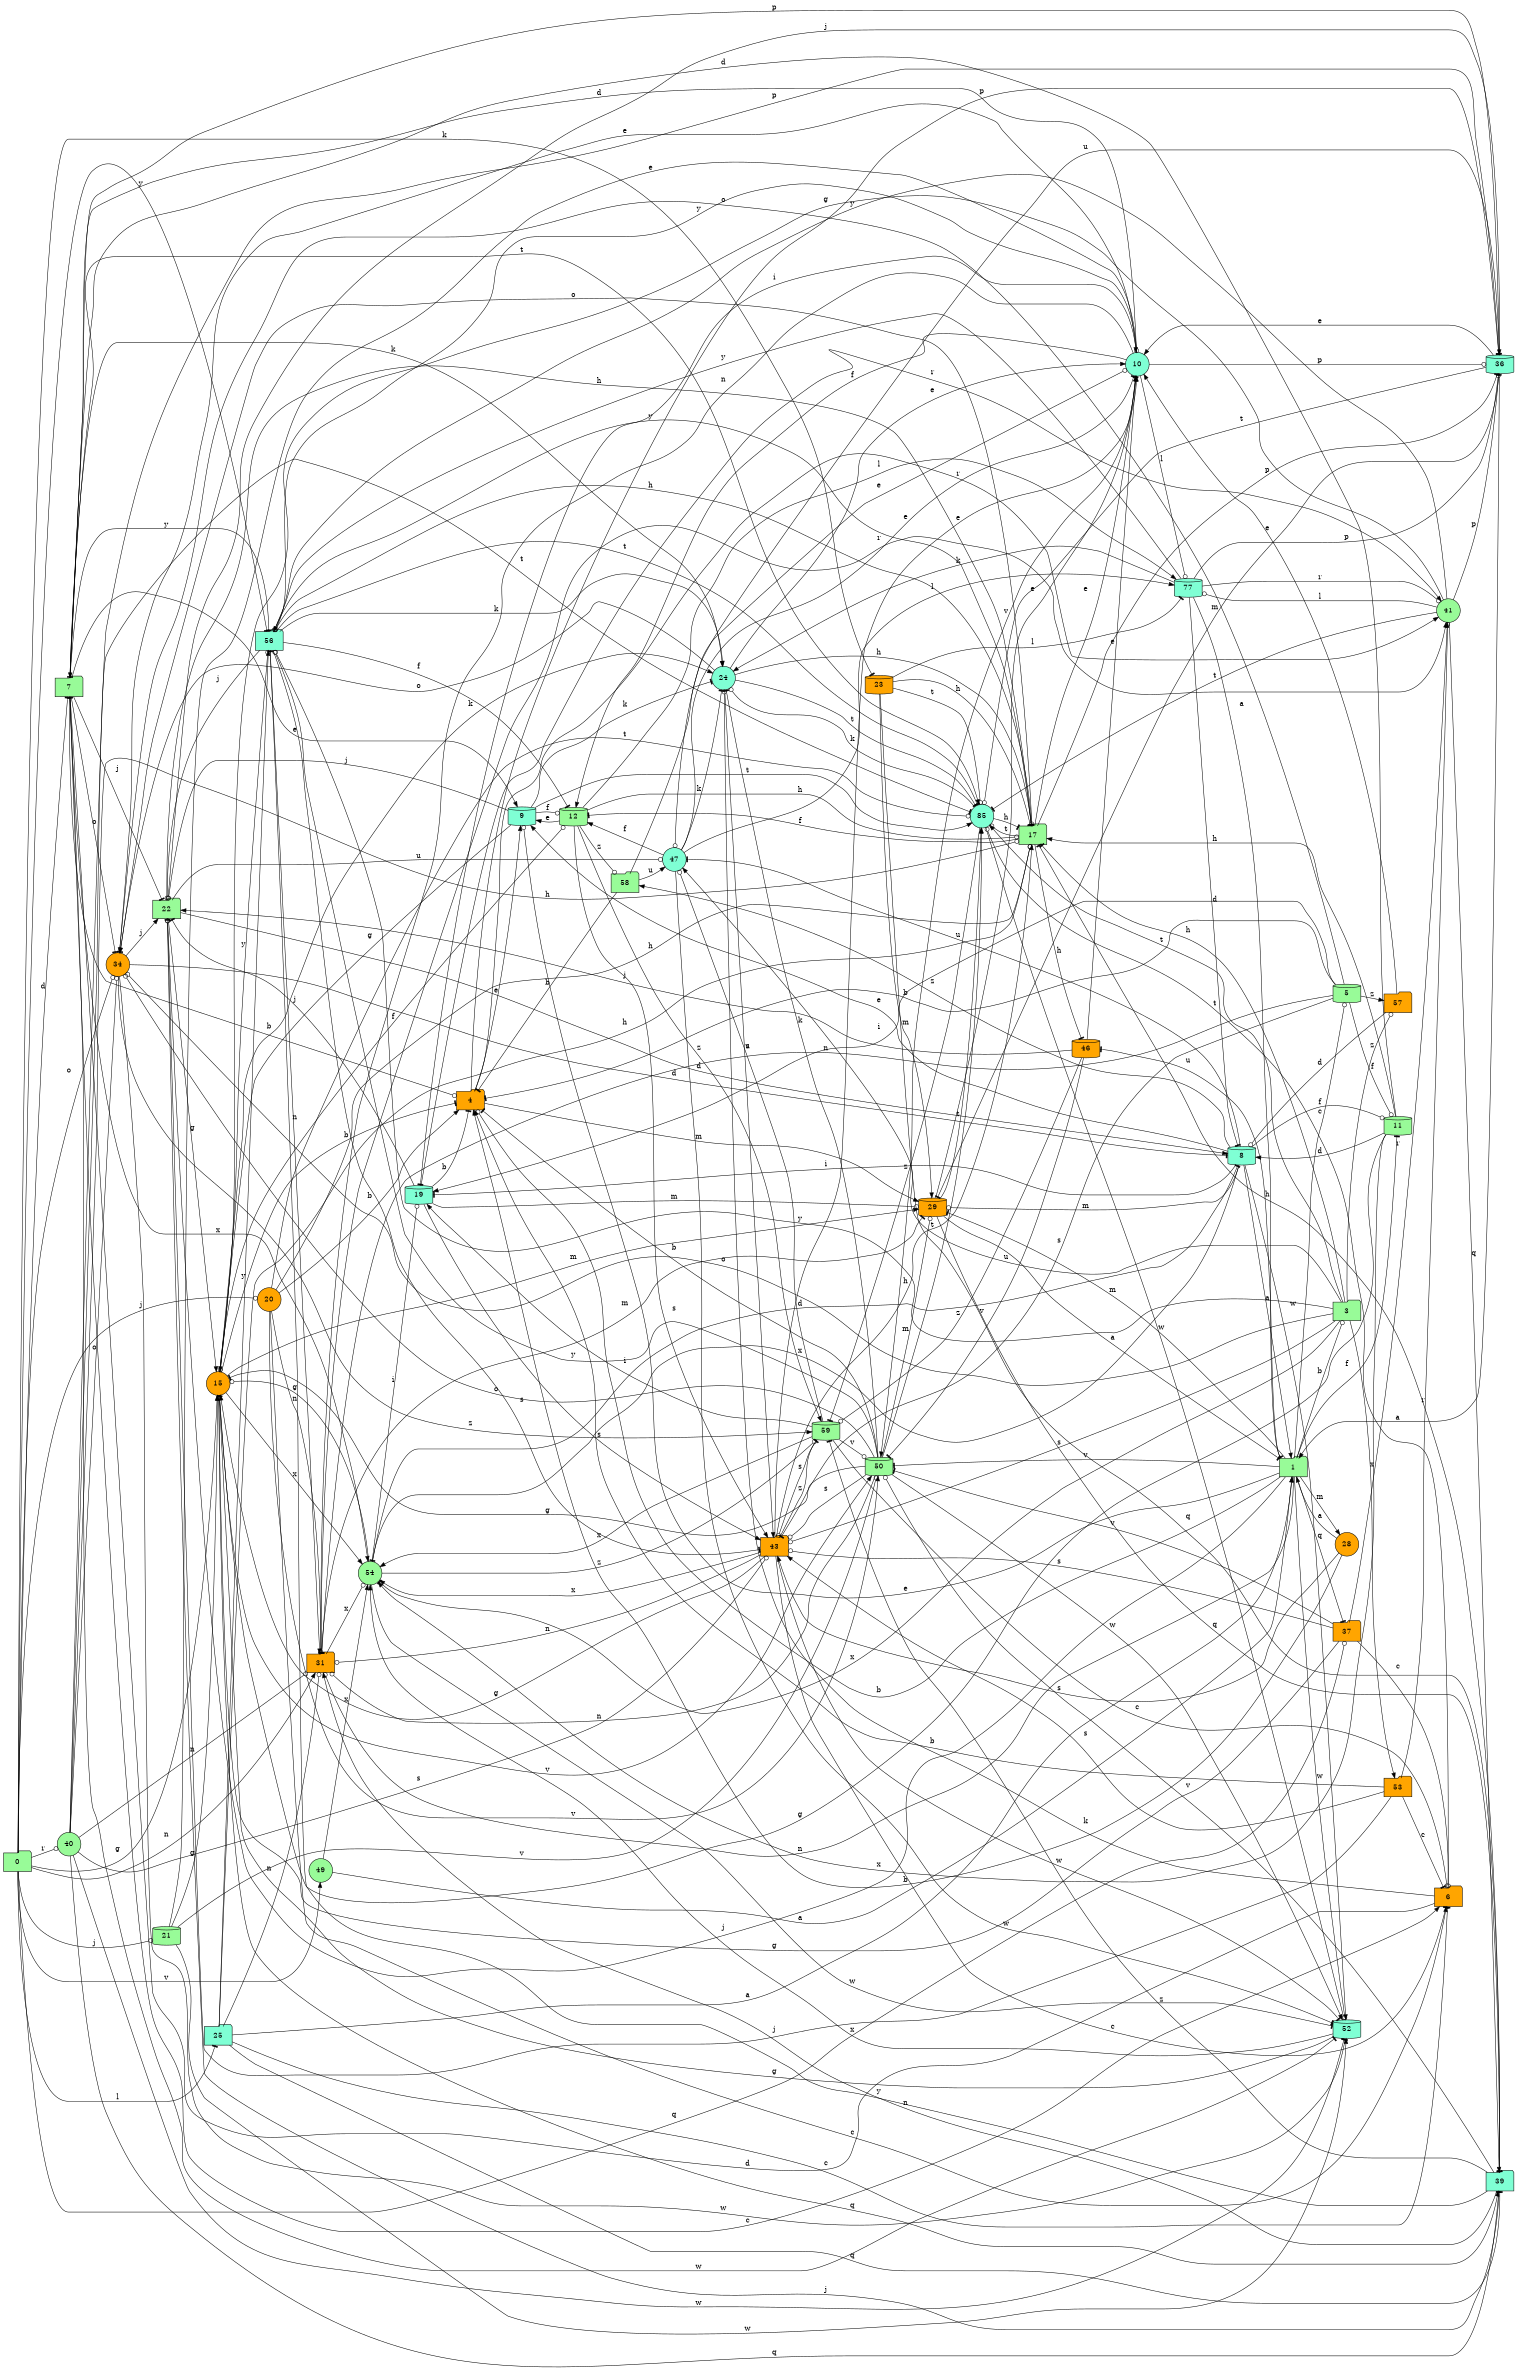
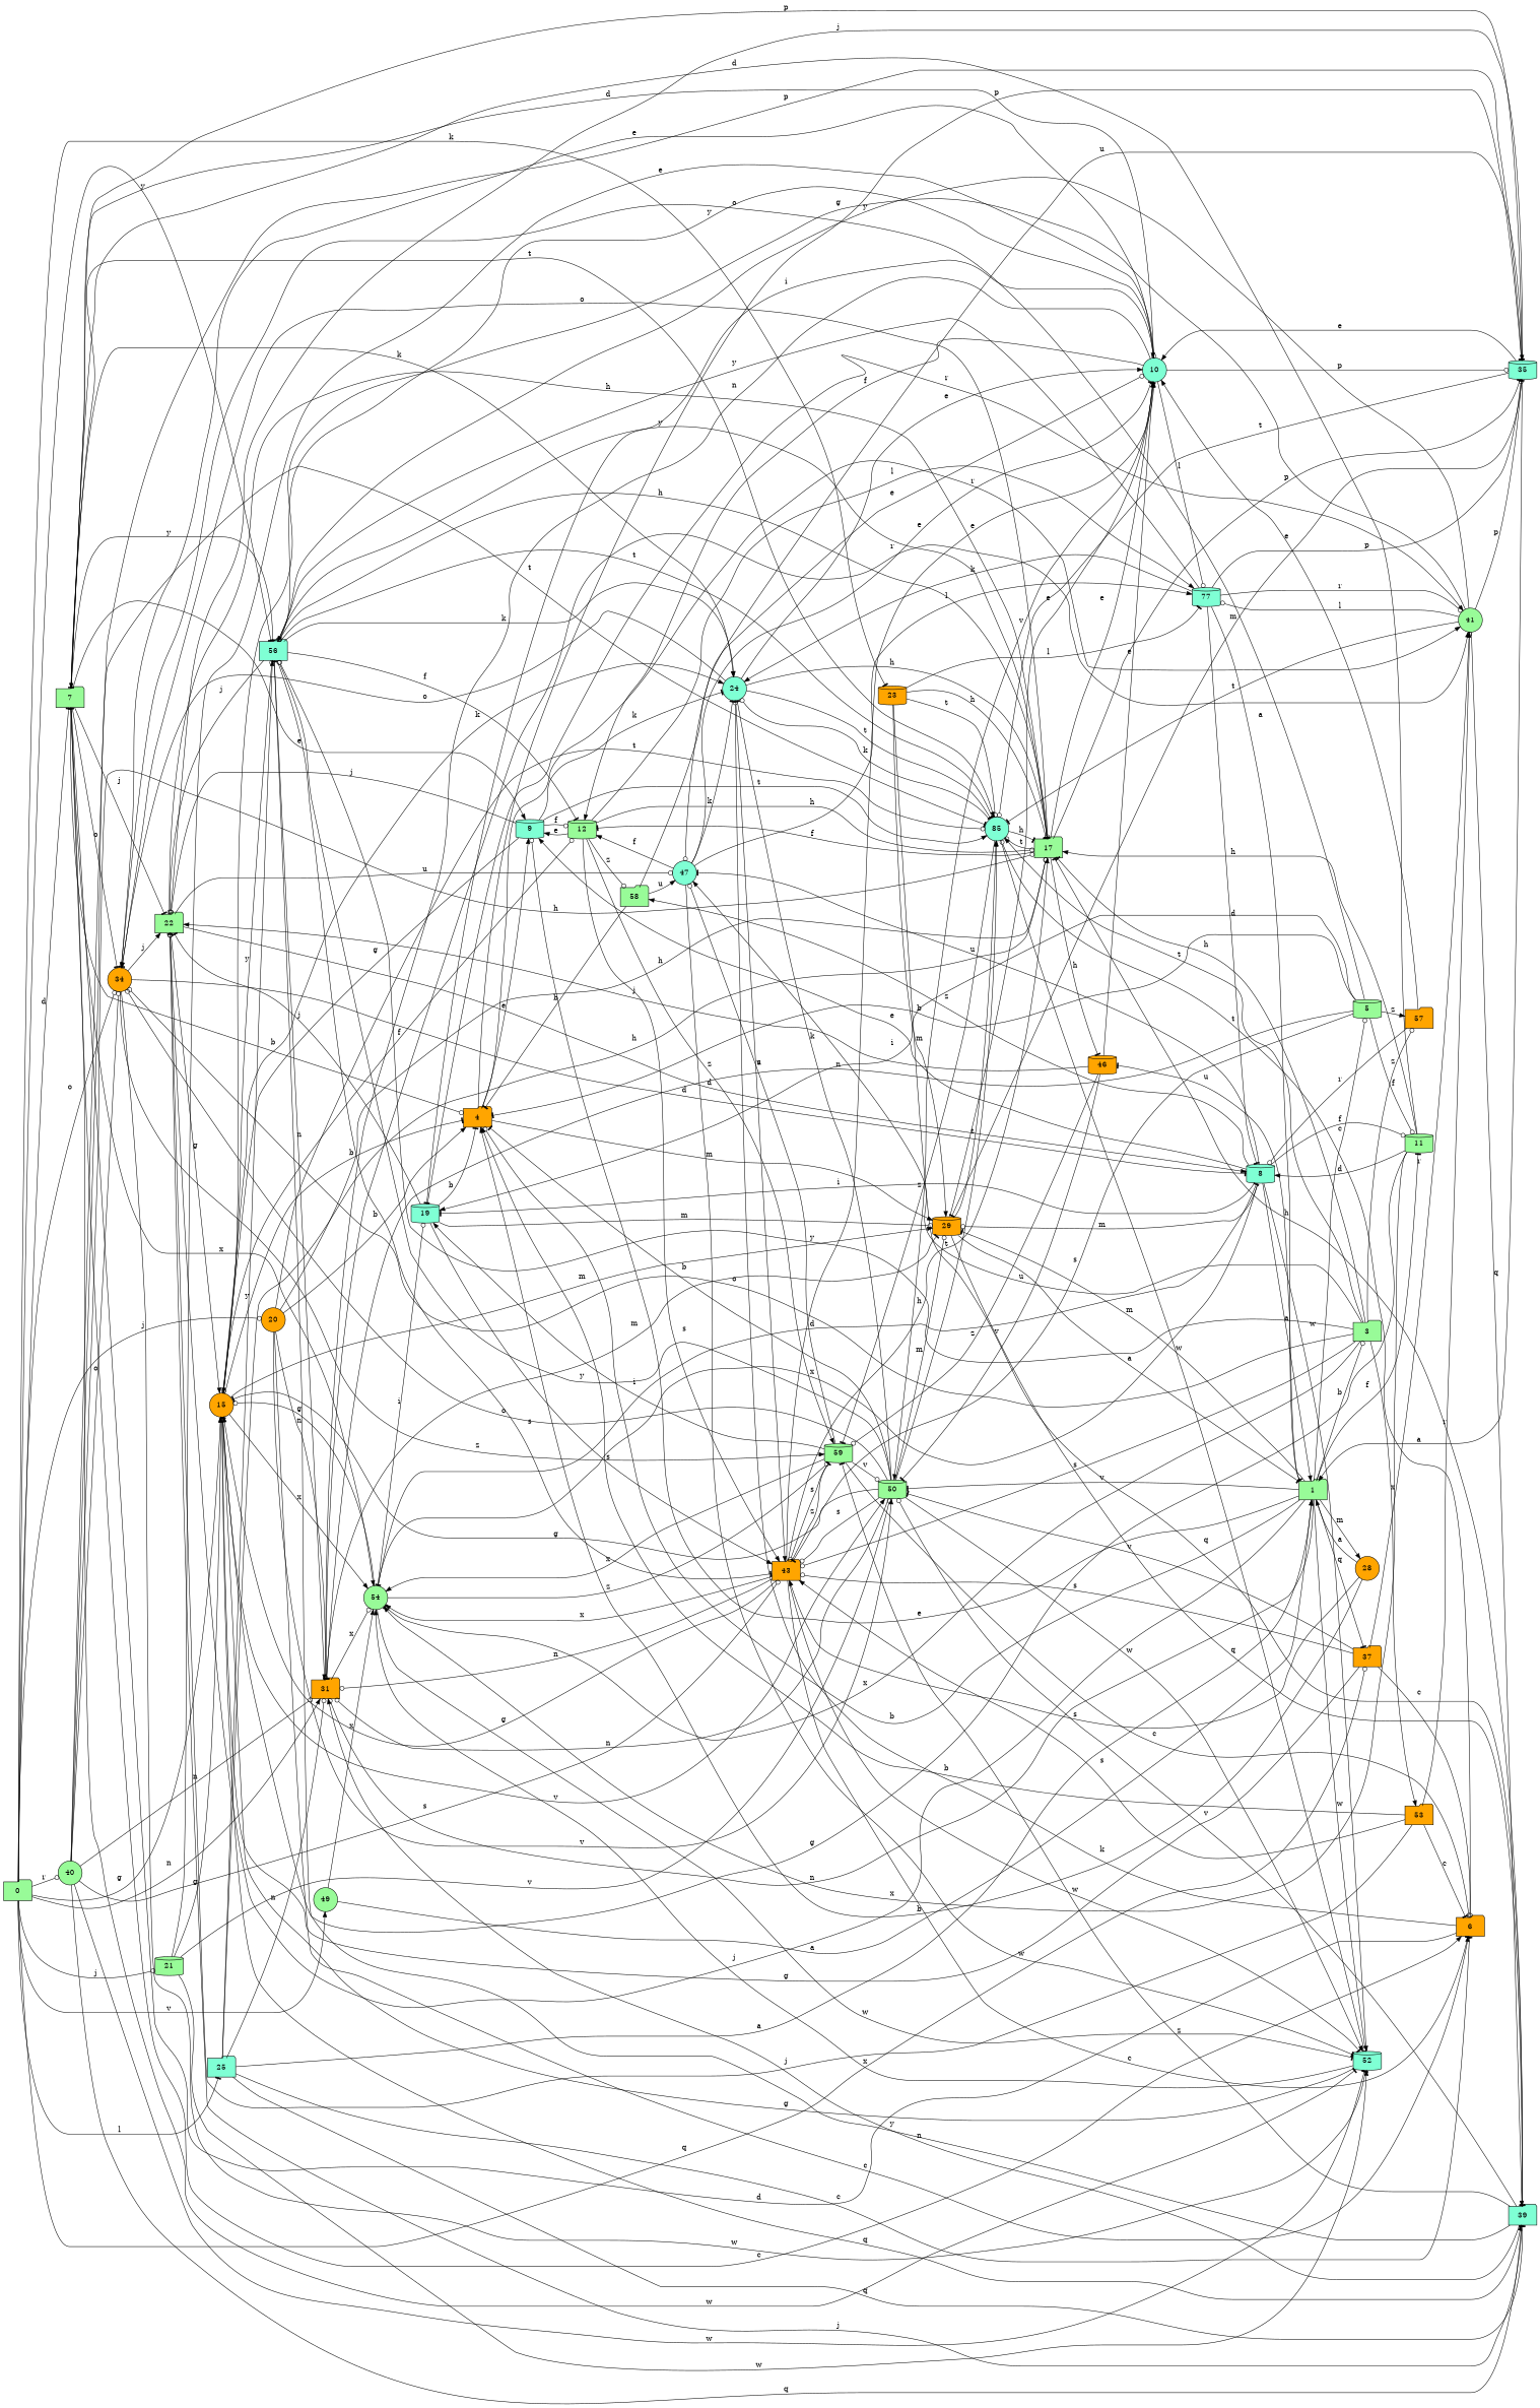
  strict digraph {
    rankdir=LR
    node [fillcolor=palegreen shape=folder style=filled]
    edge [arrowhead=normal]
    0
    7
    15 [fillcolor=orange shape=circle]
    20 [fillcolor=orange shape=circle]
    21 [shape=cylinder]
    23 [fillcolor=orange shape=cylinder]
    25 [fillcolor=aquamarine]
    31 [fillcolor=orange]
    34 [fillcolor=orange shape=circle]
    37 [fillcolor=orange]
    40 [shape=circle]
    49 [shape=circle]
    56 [fillcolor=aquamarine]
    4 [fillcolor=orange]
    9 [fillcolor=aquamarine shape=cylinder]
    22
    52 [fillcolor=aquamarine shape=cylinder]
    n18 [fillcolor=aquamarine label=85 shape=circle]
    54 [shape=circle]
-   36 [fillcolor=aquamarine shape=cylinder]
+   36 [fillcolor=aquamarine shape=cylinder label=35]
    6 [fillcolor=orange]
    24 [fillcolor=aquamarine shape=circle]
    29 [fillcolor=orange shape=cylinder]
    50 [shape=cylinder]
    12 [shape=cylinder]
    39 [fillcolor=aquamarine]
    17
    10 [fillcolor=aquamarine shape=circle]
    n29 [fillcolor=aquamarine label=77 shape=cylinder]
    1
    41 [shape=circle]
    8 [fillcolor=aquamarine shape=cylinder]
    59 [shape=cylinder]
    43 [fillcolor=orange]
    3
    5 [shape=cylinder]
    11 [shape=cylinder]
    28 [fillcolor=orange shape=circle]
    46 [fillcolor=orange shape=cylinder]
    47 [fillcolor=aquamarine shape=circle]
    53 [fillcolor=orange]
    57 [fillcolor=orange]
    19 [fillcolor=aquamarine shape=cylinder]
    58
    0 -> 7 [arrowhead=tee label=d]
    0 -> 15 [label=g]
    0 -> 20 [arrowhead=odot label=j]
    0 -> 21 [arrowhead=odot label=j]
    0 -> 23 [arrowhead=tee label=k]
    0 -> 25 [arrowhead=tee label=l]
    0 -> 31 [label=n]
    0 -> 34 [arrowhead=odot label=o]
    0 -> 37 [arrowhead=odot label=q]
    0 -> 40 [arrowhead=odot label=r]
    0 -> 49 [label=v]
    0 -> 56 [arrowhead=tee label=y]
    7 -> 34 [arrowhead=tee label=o]
    7 -> 56 [arrowhead=tee label=y]
    7 -> 4 [arrowhead=odot label=b]
    7 -> 9 [label=e]
    7 -> 22 [arrowhead=tee label=j]
    7 -> 52 [arrowhead=tee label=w]
    7 -> n18 [label=t]
    7 -> 54 [label=x]
    7 -> 36 [label=p]
    7 -> 6 [label=c]
    7 -> 24 [label=k]
    15 -> 56 [arrowhead=odot label=y]
    15 -> 4 [arrowhead=tee label=b]
    15 -> 54 [label=x]
    15 -> 24 [label=k]
    15 -> 29 [label=m]
    15 -> 50 [label=v]
    15 -> 12 [arrowhead=odot label=f]
    15 -> 39 [label=q]
    20 -> 31 [arrowhead=odot label=n]
    20 -> 4 [label=b]
    20 -> n18 [arrowhead=odot label=t]
    20 -> 6 [label=c]
    20 -> 50 [label=v]
    20 -> 17 [arrowhead=odot label=h]
    21 -> 15 [label=g]
    21 -> 52 [label=w]
    21 -> 50 [arrowhead=odot label=v]
    21 -> 10 [arrowhead=odot label=e]
    23 -> n18 [arrowhead=odot label=t]
    23 -> 29 [label=m]
    23 -> 39 [arrowhead=tee label=q]
    23 -> 17 [arrowhead=tee label=h]
    23 -> n29 [arrowhead=tee label=l]
    25 -> 31 [arrowhead=odot label=n]
    25 -> 56 [label=y]
    25 -> 6 [arrowhead=tee label=c]
    25 -> 39 [arrowhead=tee label=q]
    25 -> 17 [arrowhead=odot label=h]
    25 -> 1 [label=a]
    31 -> 54 [arrowhead=odot label=x]
    31 -> 29 [arrowhead=tee label=m]
    31 -> 41 [label=r]
    34 -> 22 [label=j]
    34 -> 52 [arrowhead=tee label=w]
    34 -> 10 [label=e]
    34 -> 8 [arrowhead=tee label=d]
    34 -> 59 [label=z]
    37 -> 15 [arrowhead=odot label=g]
    37 -> 6 [arrowhead=odot label=c]
    37 -> 50 [arrowhead=tee label=v]
    37 -> 41 [label=r]
    37 -> 43 [arrowhead=odot label=s]
    40 -> 31 [arrowhead=odot label=n]
    40 -> 34 [arrowhead=odot label=o]
    40 -> 52 [arrowhead=tee label=w]
    40 -> n18 [arrowhead=tee label=t]
    40 -> 36 [arrowhead=tee label=p]
    40 -> 39 [arrowhead=tee label=q]
    40 -> 17 [arrowhead=odot label=h]
    40 -> 43 [arrowhead=odot label=s]
    49 -> 54 [label=x]
    49 -> 1 [label=a]
    56 -> 31 [label=n]
    56 -> 22 [arrowhead=odot label=j]
    56 -> n18 [arrowhead=tee label=t]
    56 -> 24 [label=k]
    56 -> 12 [arrowhead=tee label=f]
    56 -> 17 [arrowhead=odot label=h]
    56 -> 43 [arrowhead=tee label=s]
    4 -> 9 [label=e]
    4 -> 36 [arrowhead=tee label=p]
    4 -> 29 [label=m]
    4 -> 41 [label=r]
    9 -> 15 [label=g]
    9 -> 22 [arrowhead=odot label=j]
    9 -> n18 [label=t]
    9 -> 24 [arrowhead=tee label=k]
    9 -> 12 [arrowhead=odot label=f]
    22 -> 15 [label=g]
    22 -> 17 [arrowhead=tee label=h]
    22 -> 8 [label=d]
    22 -> 47 [arrowhead=odot label=u]
    52 -> 15 [arrowhead=odot label=g]
    52 -> 54 [label=x]
    n18 -> 52 [arrowhead=odot label=w]
    n18 -> 24 [arrowhead=odot label=k]
    n18 -> 17 [arrowhead=tee label=h]
    n18 -> 59 [arrowhead=tee label=z]
    54 -> 15 [arrowhead=odot label=g]
    54 -> 52 [arrowhead=tee label=w]
    54 -> 8 [arrowhead=tee label=d]
    54 -> 59 [arrowhead=odot label=z]
    54 -> 19 [arrowhead=odot label=i]
    36 -> 22 [arrowhead=odot label=j]
    36 -> n18 [arrowhead=odot label=t]
    36 -> 29 [arrowhead=tee label=m]
    36 -> 10 [label=e]
    36 -> 1 [label=a]
    36 -> 47 [arrowhead=odot label=u]
    6 -> 7 [arrowhead=tee label=d]
    6 -> n18 [arrowhead=odot label=t]
    6 -> 24 [arrowhead=odot label=k]
    24 -> 34 [arrowhead=tee label=o]
    24 -> n18 [arrowhead=tee label=t]
    24 -> 17 [arrowhead=tee label=h]
    24 -> 10 [label=e]
    24 -> 43 [label=s]
    29 -> n18 [label=t]
    29 -> 39 [arrowhead=tee label=q]
    29 -> 10 [label=e]
    29 -> 1 [arrowhead=tee label=a]
    50 -> 15 [arrowhead=tee label=g]
    50 -> 31 [arrowhead=odot label=n]
    50 -> 34 [arrowhead=odot label=o]
    50 -> 56 [arrowhead=odot label=y]
    50 -> 4 [arrowhead=tee label=b]
    50 -> 52 [label=w]
    50 -> n18 [label=t]
    50 -> 24 [arrowhead=tee label=k]
    50 -> 29 [arrowhead=odot label=m]
    50 -> 43 [arrowhead=odot label=s]
    12 -> 9 [label=e]
    12 -> 17 [arrowhead=odot label=h]
    12 -> n29 [label=l]
    12 -> 59 [label=z]
    12 -> 43 [label=s]
    12 -> 58 [arrowhead=odot label=z]
    39 -> 31 [label=n]
    39 -> 56 [arrowhead=tee label=y]
    39 -> 22 [arrowhead=odot label=j]
    39 -> 50 [arrowhead=odot label=v]
    39 -> 17 [arrowhead=tee label=h]
    39 -> 59 [arrowhead=tee label=z]
    17 -> 34 [label=o]
    17 -> 56 [arrowhead=odot label=y]
    17 -> n18 [arrowhead=odot label=t]
    17 -> 36 [arrowhead=tee label=p]
    17 -> 12 [arrowhead=tee label=f]
    17 -> 10 [arrowhead=tee label=e]
    17 -> 46 [arrowhead=tee label=h]
    10 -> 7 [label=d]
    10 -> 31 [arrowhead=tee label=n]
    10 -> 56 [arrowhead=odot label=y]
    10 -> 36 [arrowhead=odot label=p]
    10 -> 50 [label=v]
    10 -> 12 [label=f]
    10 -> n29 [arrowhead=odot label=l]
    10 -> 19 [arrowhead=tee label=i]
    n29 -> 56 [label=y]
    n29 -> 36 [arrowhead=odot label=p]
    n29 -> 24 [label=k]
    n29 -> 1 [arrowhead=tee label=a]
    n29 -> 41 [arrowhead=odot label=r]
    n29 -> 8 [arrowhead=tee label=d]
    1 -> 31 [arrowhead=odot label=n]
    1 -> 37 [arrowhead=tee label=q]
    1 -> 4 [arrowhead=odot label=b]
    1 -> 9 [arrowhead=odot label=e]
    1 -> 22 [arrowhead=odot label=j]
    1 -> 52 [arrowhead=odot label=w]
    1 -> 29 [arrowhead=tee label=m]
    1 -> 50 [arrowhead=tee label=v]
    1 -> 3 [arrowhead=odot label=b]
    1 -> 5 [arrowhead=odot label=c]
    1 -> 11 [arrowhead=tee label=f]
    1 -> 28 [label=m]
    1 -> 46 [arrowhead=tee label=u]
    41 -> 15 [arrowhead=odot label=g]
    41 -> 56 [arrowhead=odot label=y]
    41 -> n18 [arrowhead=tee label=t]
    41 -> 36 [arrowhead=tee label=p]
    41 -> 39 [label=q]
    41 -> n29 [arrowhead=odot label=l]
    8 -> 9 [label=e]
    8 -> 52 [label=w]
    8 -> 54 [arrowhead=tee label=x]
    8 -> 29 [arrowhead=odot label=m]
    8 -> 1 [label=a]
    8 -> 11 [arrowhead=odot label=f]
    8 -> 47 [arrowhead=tee label=u]
    8 -> 19 [arrowhead=tee label=i]
    8 -> 58 [label=z]
    59 -> 54 [label=x]
    59 -> 6 [arrowhead=odot label=c]
    59 -> 50 [arrowhead=odot label=v]
    59 -> 43 [arrowhead=odot label=s]
    59 -> 47 [arrowhead=odot label=u]
    59 -> 19 [label=i]
    43 -> 15 [label=g]
    43 -> 31 [arrowhead=odot label=n]
    43 -> 52 [arrowhead=tee label=w]
    43 -> 54 [label=x]
    43 -> 6 [arrowhead=tee label=c]
    43 -> 17 [label=h]
    43 -> 10 [label=e]
    43 -> 59 [arrowhead=tee label=z]
    3 -> 34 [arrowhead=odot label=o]
    3 -> 56 [arrowhead=odot label=y]
    3 -> n18 [label=t]
    3 -> 54 [arrowhead=tee label=x]
    3 -> 17 [arrowhead=tee label=h]
    3 -> 43 [arrowhead=odot label=s]
    3 -> 47 [label=u]
    3 -> 53 [label=x]
    3 -> 57 [arrowhead=odot label=z]
    5 -> 31 [arrowhead=tee label=n]
    5 -> 34 [label=o]
    5 -> 4 [arrowhead=tee label=b]
    5 -> 43 [arrowhead=tee label=s]
    5 -> 11 [arrowhead=odot label=f]
    5 -> 57 [label=z]
    5 -> 19 [label=i]
    11 -> 7 [arrowhead=tee label=d]
    11 -> 15 [arrowhead=tee label=g]
    11 -> 54 [label=x]
    11 -> 17 [label=h]
    11 -> 8 [label=d]
    28 -> 4 [label=b]
    28 -> 1 [label=a]
    28 -> 43 [label=s]
    46 -> 22 [label=j]
    46 -> 50 [arrowhead=tee label=v]
    46 -> 10 [label=e]
    46 -> 59 [arrowhead=odot label=z]
    47 -> 52 [arrowhead=tee label=w]
    47 -> 24 [arrowhead=tee label=k]
    47 -> 12 [label=f]
    47 -> 10 [arrowhead=tee label=e]
    47 -> n29 [label=l]
    53 -> 4 [label=b]
    53 -> 22 [arrowhead=tee label=j]
    53 -> 6 [arrowhead=tee label=c]
    53 -> 41 [arrowhead=odot label=r]
    53 -> 43 [label=s]
    57 -> 10 [label=e]
-   57 -> 8 [arrowhead=odot label=d]
+   57 -> 8 [arrowhead=odot label=r]
    19 -> 4 [arrowhead=tee label=b]
    19 -> 22 [arrowhead=tee label=j]
    19 -> 29 [arrowhead=odot label=m]
    19 -> 41 [label=r]
    19 -> 43 [label=s]
    58 -> 4 [arrowhead=tee label=b]
    58 -> 10 [arrowhead=odot label=e]
    58 -> 47 [label=u]
  }
